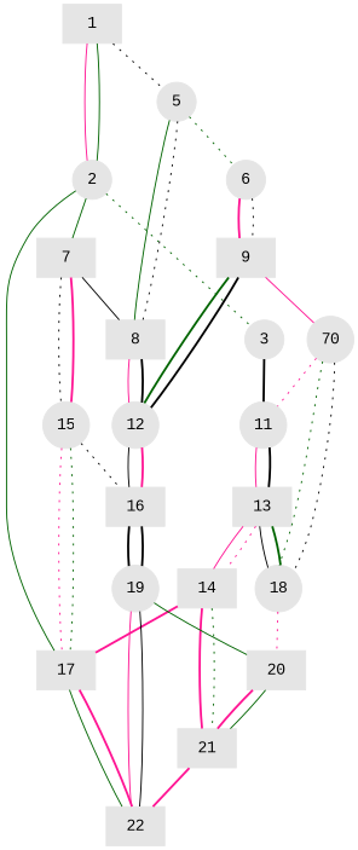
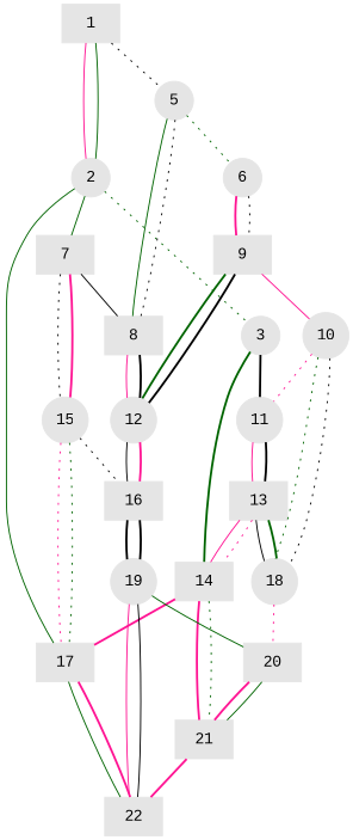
  graph {
    fontname="Liberation Mono"
    node [color=gray90 fontname="Liberation Mono" shape=box style=filled]
    edge [color=deeppink fontname="Liberation Mono" style=solid]
    2 [shape=circle]
    1
    5 [shape=circle]
    3 [shape=circle]
    7
    17
    6 [shape=circle]
    8
    11 [shape=circle]
    14
    15 [shape=circle]
    22
    13
    21
    9
    12 [shape=circle]
-   10 [shape=circle label=70]
+   10 [shape=circle]
    16
    18 [shape=circle]
    20
    19 [shape=circle]
    2 -- 3 [color=darkgreen style=dotted]
    2 -- 7 [color=darkgreen]
    2 -- 17 [color=darkgreen]
    1 -- 2
    1 -- 2 [color=darkgreen]
    1 -- 5 [color=black style=dotted]
    5 -- 6 [color=darkgreen style=dotted]
    5 -- 8 [color=darkgreen]
    5 -- 8 [color=black style=dotted]
    3 -- 11 [color=black style=bold]
+   3 -- 14 [color=darkgreen style=bold]
    7 -- 8 [color=black]
    7 -- 15 [color=black style=dotted]
    7 -- 15 [style=bold]
    17 -- 22 [color=darkgreen]
    17 -- 22 [style=bold]
    6 -- 9 [style=bold]
    6 -- 9 [color=black style=dotted]
    8 -- 12
    8 -- 12 [color=black style=bold]
    11 -- 13
    11 -- 13 [color=black style=bold]
    14 -- 17 [style=bold]
    14 -- 21 [style=bold]
    14 -- 21 [color=darkgreen style=dotted]
    15 -- 17 [style=dotted]
    15 -- 17 [color=darkgreen style=dotted]
    15 -- 16 [color=black style=dotted]
    13 -- 14
    13 -- 14 [style=dotted]
    13 -- 18 [color=black]
    13 -- 18 [color=darkgreen style=bold]
    21 -- 22 [style=bold]
    9 -- 12 [color=darkgreen style=bold]
    9 -- 12 [color=black style=bold]
    9 -- 10
    12 -- 16 [color=black]
    12 -- 16 [style=bold]
    10 -- 11 [style=dotted]
    10 -- 18 [color=darkgreen style=dotted]
    10 -- 18 [color=black style=dotted]
    16 -- 19 [color=black style=bold]
    16 -- 19 [color=black style=bold]
    18 -- 20 [style=dotted]
    20 -- 21 [style=bold]
    20 -- 21 [color=darkgreen]
    19 -- 22
    19 -- 22 [color=black]
    19 -- 20 [color=darkgreen]
  }
